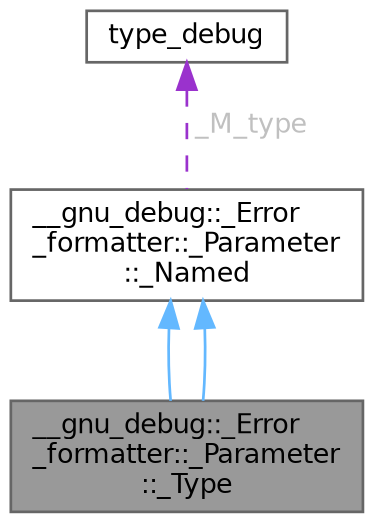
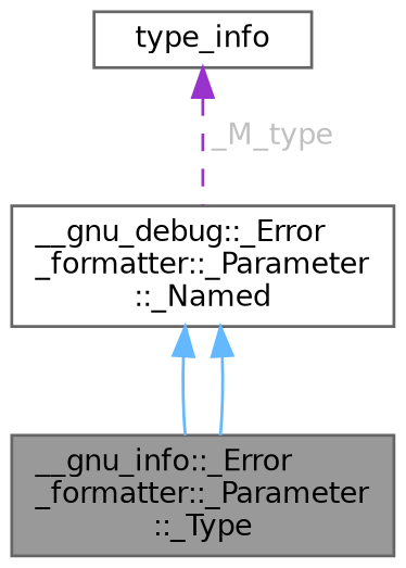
  digraph {
    node [color=gray40 fillcolor=white fontname=Helvetica fontsize=10 shape=box style=filled]
    edge [color=steelblue1 dir=back fontname=Helvetica fontsize=10 labelfontname=Helvetica labelfontsize=10 style=solid]
-   n1 [fillcolor=grey60 fontcolor=black height=0.2 label="__gnu_debug::_Error\l_formatter::_Parameter\l::_Type" width=0.4]
+   n1 [fillcolor=grey60 fontcolor=black height=0.2 label="__gnu_info::_Error\l_formatter::_Parameter\l::_Type" width=0.4]
    n2 [height=0.2 label="__gnu_debug::_Error\l_formatter::_Parameter\l::_Named" width=0.4]
-   n3 [height=0.2 label=type_debug width=0.4]
+   n3 [height=0.2 label=type_info width=0.4]
    n2 -> n1
    n2 -> n1
    n3 -> n2 [color=darkorchid3 fontcolor=grey label=" _M_type" style=dashed]
  }
